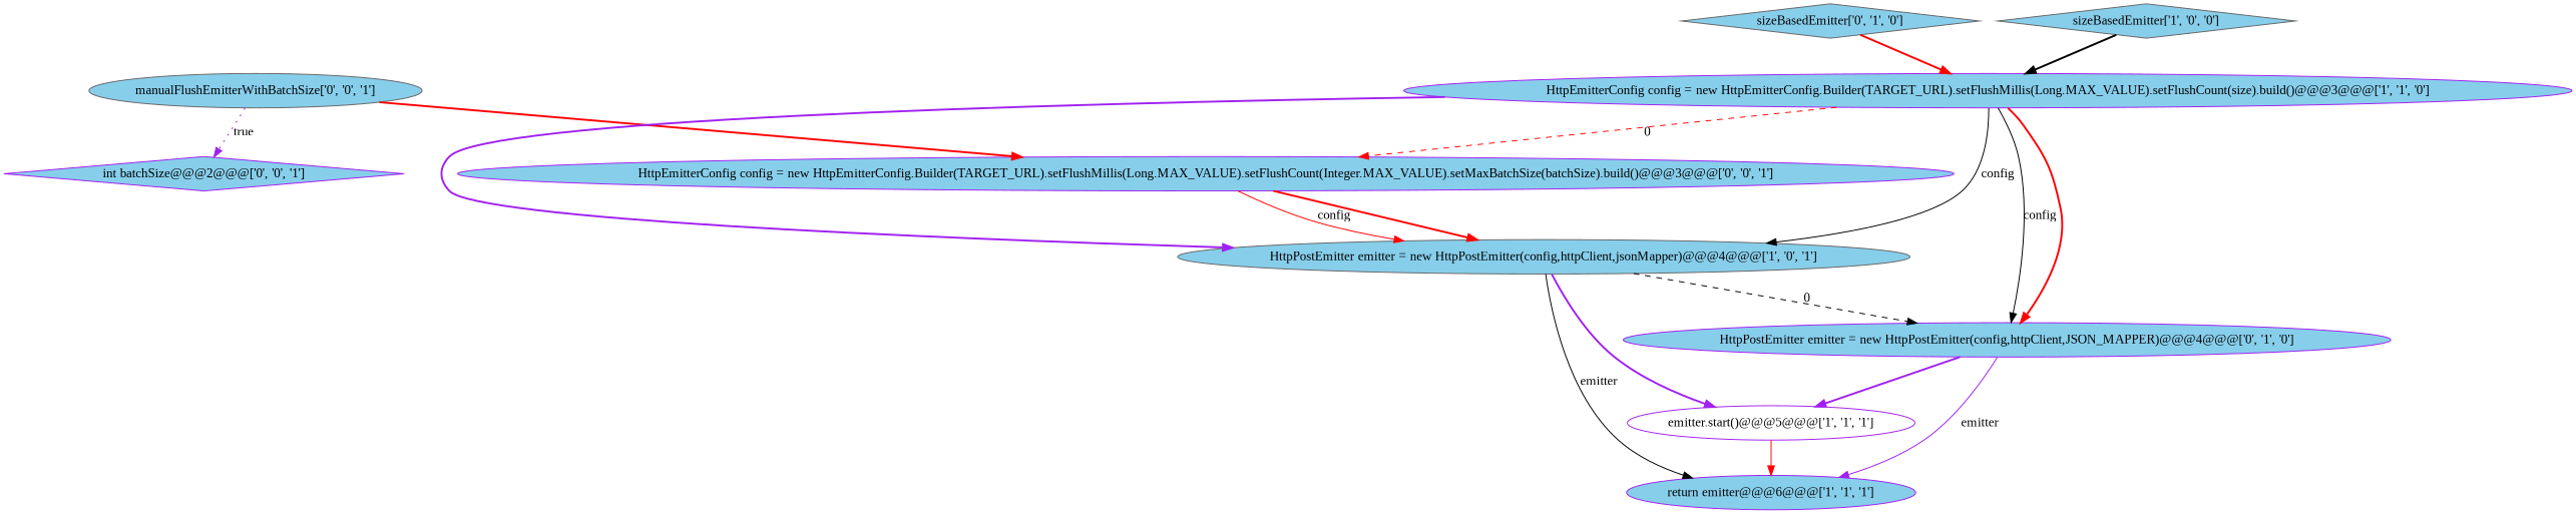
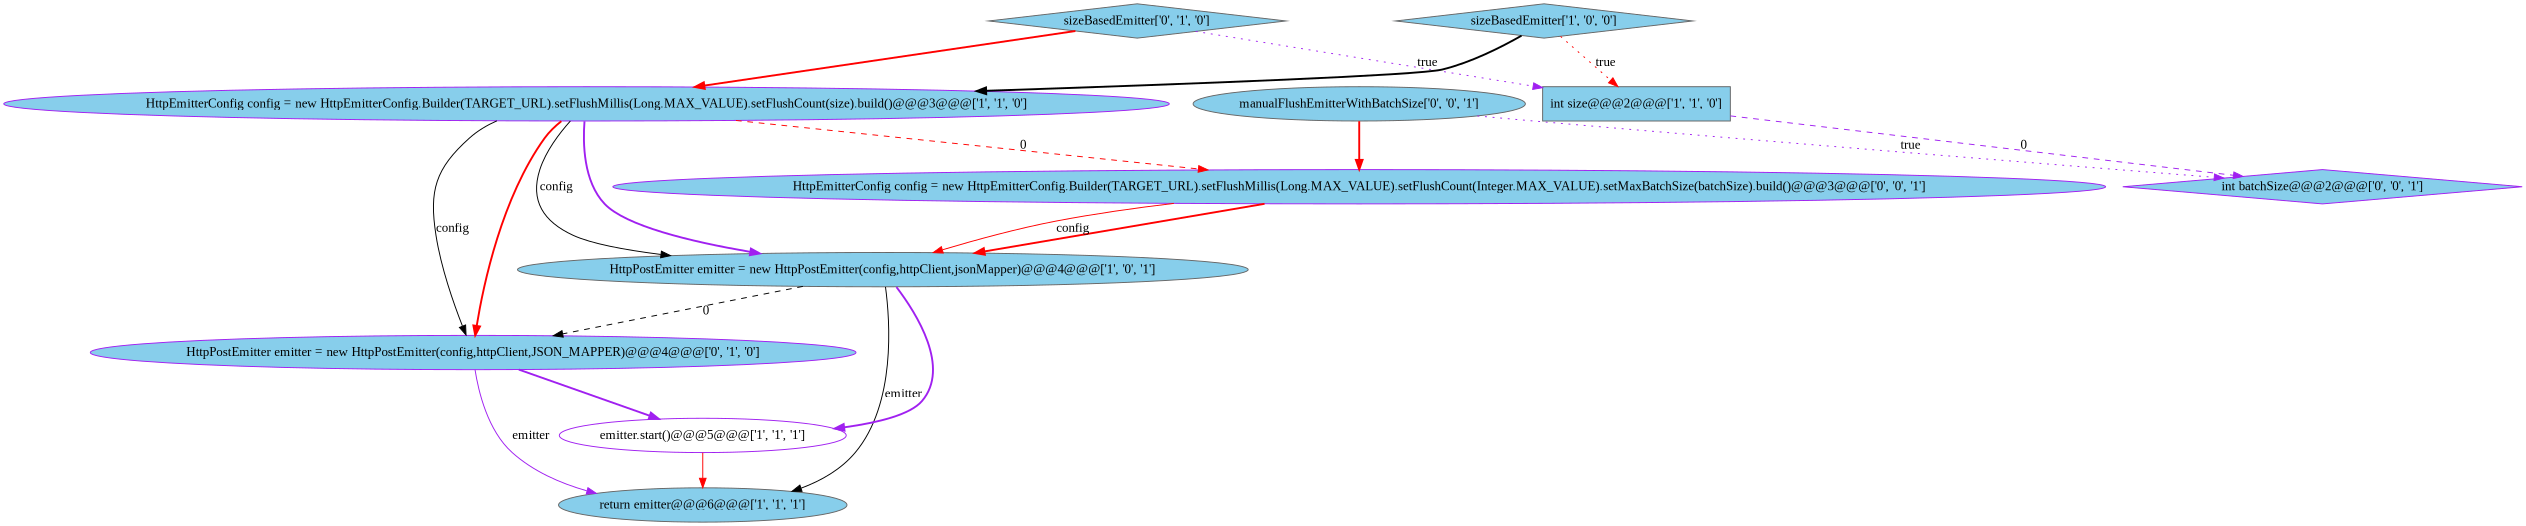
  digraph {
    fontname="Liberation Serif"
    node [color=purple fillcolor=skyblue fontname="Liberation Serif" shape=ellipse style=filled]
    edge [color=red fontname="Liberation Serif" style=bold]
    n1 [color=gray40 label="manualFlushEmitterWithBatchSize['0', '0', '1']"]
    n2 [label="int batchSize@@@2@@@['0', '0', '1']" shape=diamond]
    n3 [label="HttpEmitterConfig config = new HttpEmitterConfig.Builder(TARGET_URL).setFlushMillis(Long.MAX_VALUE).setFlushCount(Integer.MAX_VALUE).setMaxBatchSize(batchSize).build()@@@3@@@['0', '0', '1']"]
    n4 [color=gray40 label="HttpPostEmitter emitter = new HttpPostEmitter(config,httpClient,jsonMapper)@@@4@@@['1', '0', '1']"]
-   n5 [label="return emitter@@@6@@@['1', '1', '1']"]
+   n5 [color=gray40 label="return emitter@@@6@@@['1', '1', '1']"]
    n6 [label="HttpPostEmitter emitter = new HttpPostEmitter(config,httpClient,JSON_MAPPER)@@@4@@@['0', '1', '0']"]
    n7 [fillcolor=white label="emitter.start()@@@5@@@['1', '1', '1']"]
    n8 [color=gray40 label="sizeBasedEmitter['0', '1', '0']" shape=diamond]
    n9 [label="HttpEmitterConfig config = new HttpEmitterConfig.Builder(TARGET_URL).setFlushMillis(Long.MAX_VALUE).setFlushCount(size).build()@@@3@@@['1', '1', '0']"]
+   n10 [color=gray40 label="int size@@@2@@@['1', '1', '0']" shape=box]
    n11 [color=gray40 label="sizeBasedEmitter['1', '0', '0']" shape=diamond]
    n1 -> n2 [color=purple label=true style=dotted]
    n1 -> n3
    n3 -> n4
    n3 -> n4 [label=config style=solid]
    n4 -> n5 [color=black label=emitter style=solid]
    n4 -> n6 [color=black label=0 style=dashed]
    n4 -> n7 [color=purple]
    n6 -> n5 [color=purple label=emitter style=solid]
    n6 -> n7 [color=purple]
    n7 -> n5 [style=solid]
    n8 -> n9
+   n8 -> n10 [color=purple label=true style=dotted]
    n9 -> n3 [label=0 style=dashed]
    n9 -> n4 [color=black label=config style=solid]
    n9 -> n4 [color=purple]
    n9 -> n6 [color=black label=config style=solid]
    n9 -> n6
+   n10 -> n2 [color=purple label=0 style=dashed]
    n11 -> n9 [color=black]
+   n11 -> n10 [label=true style=dotted]
  }
